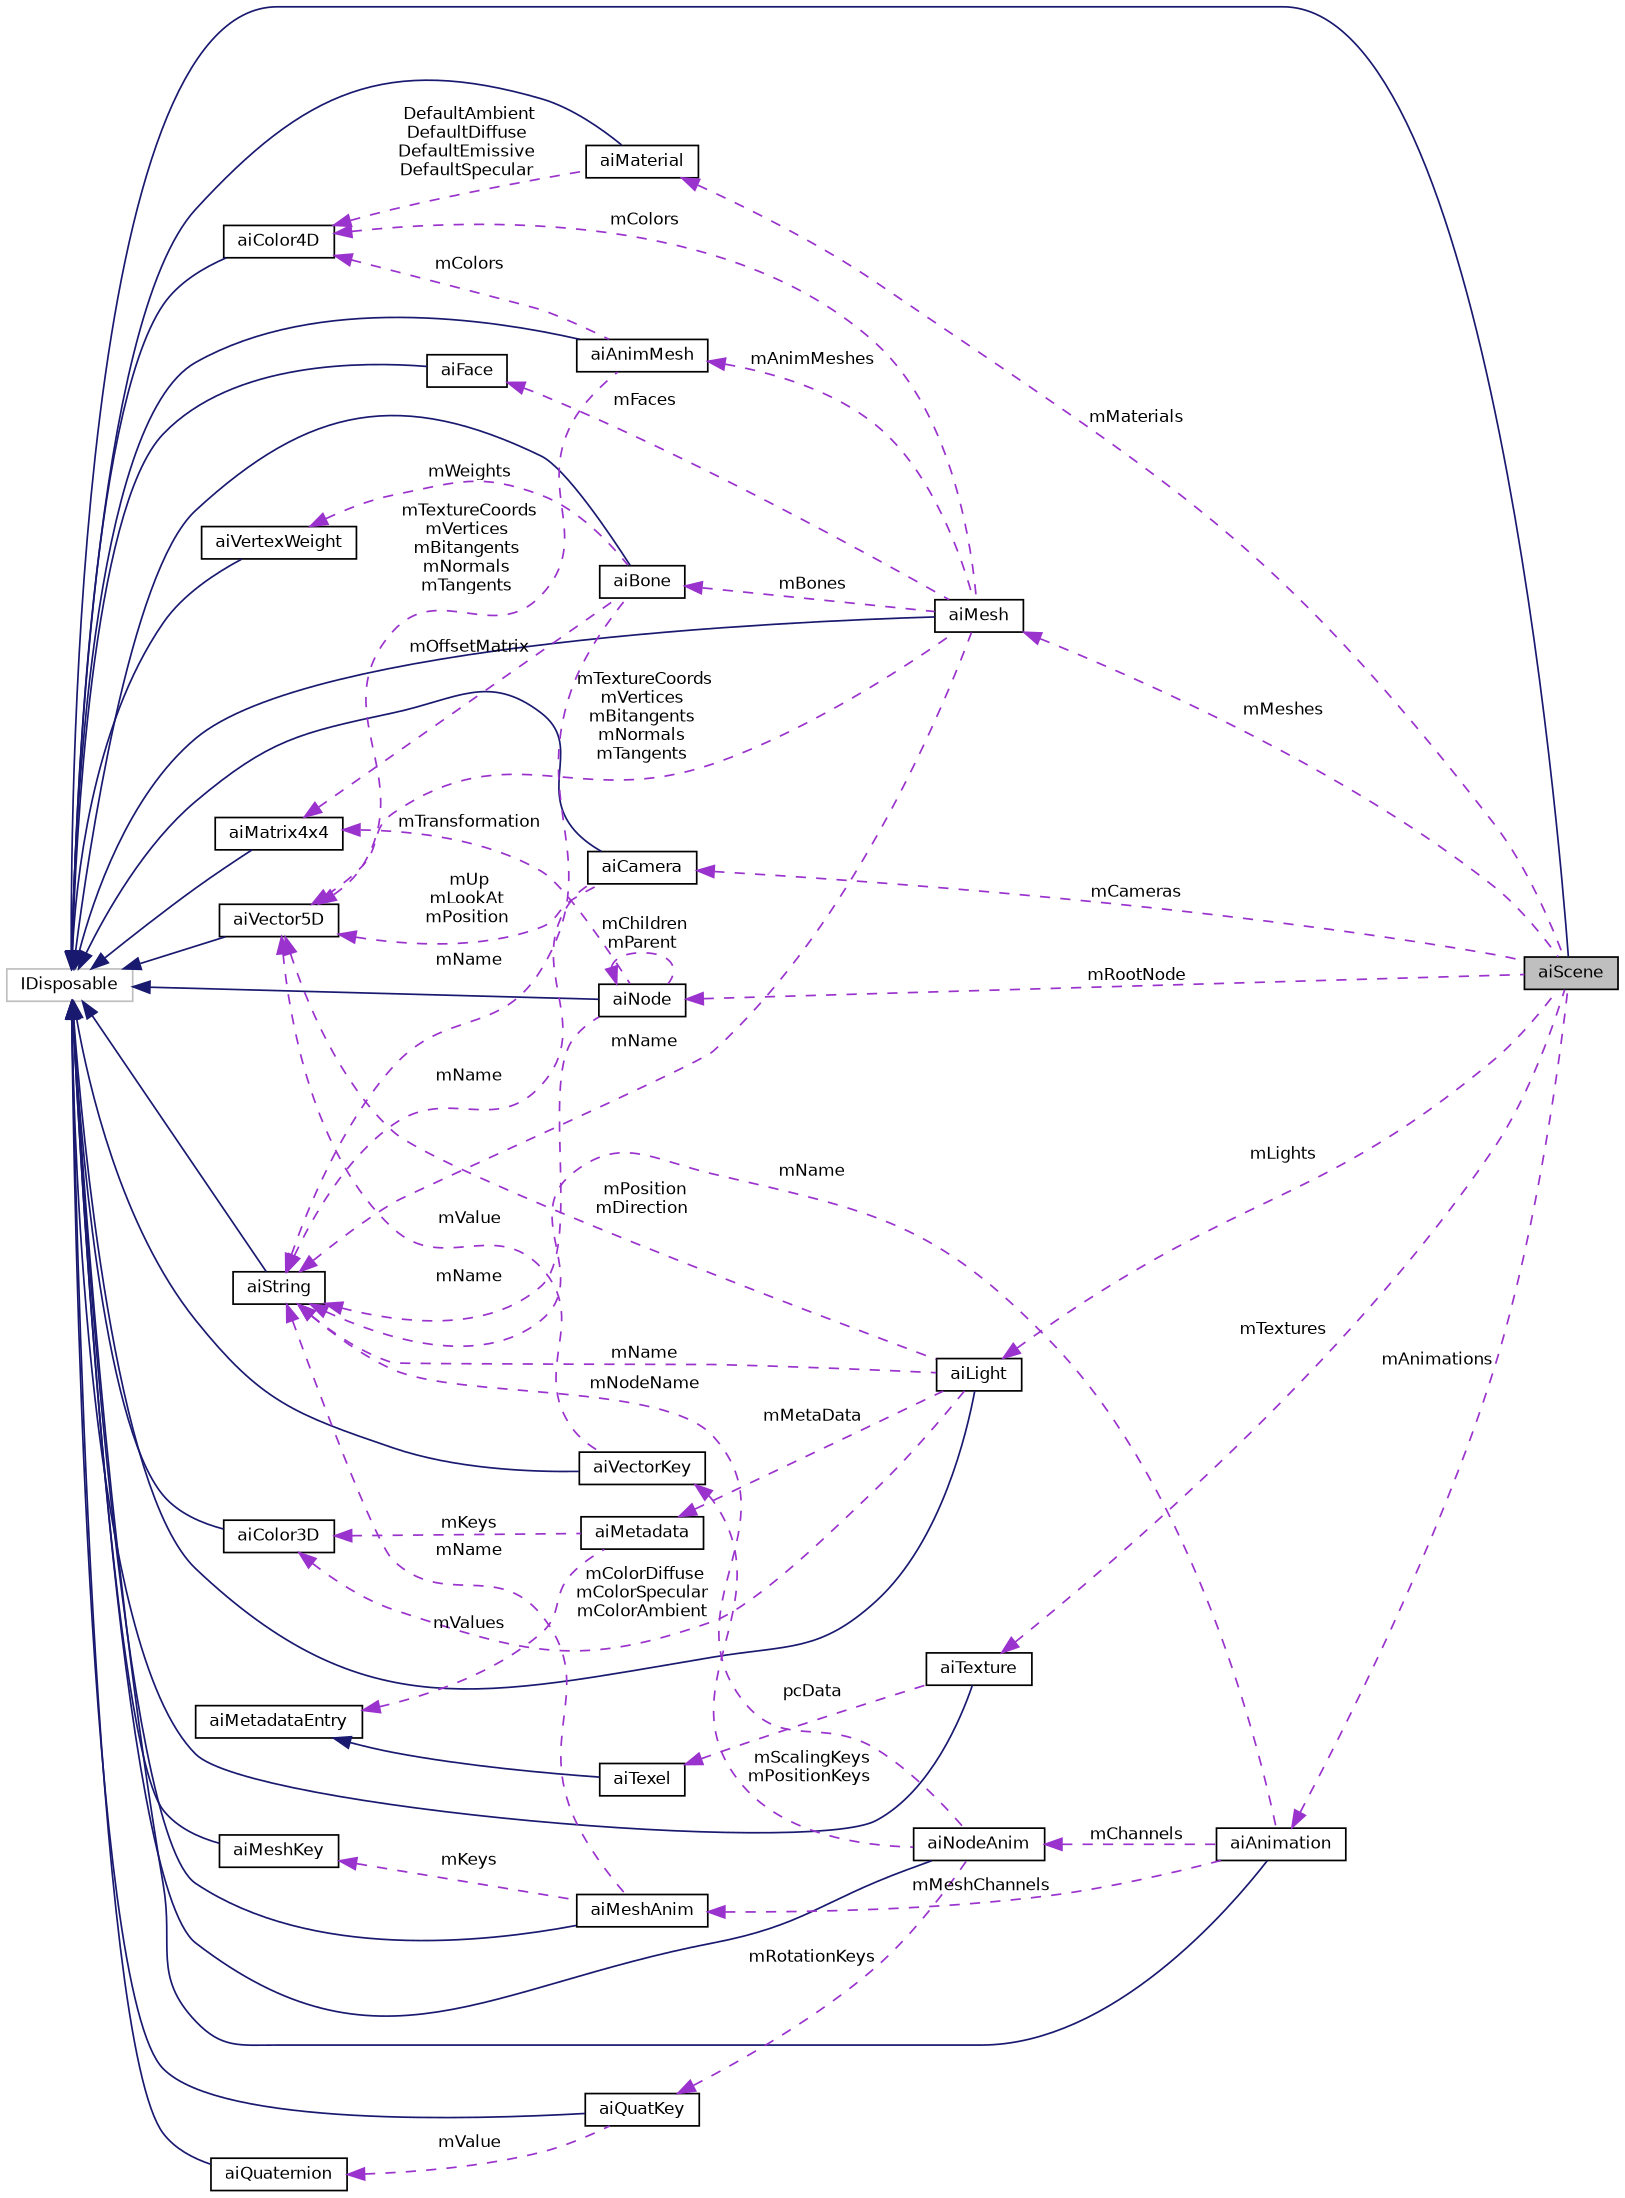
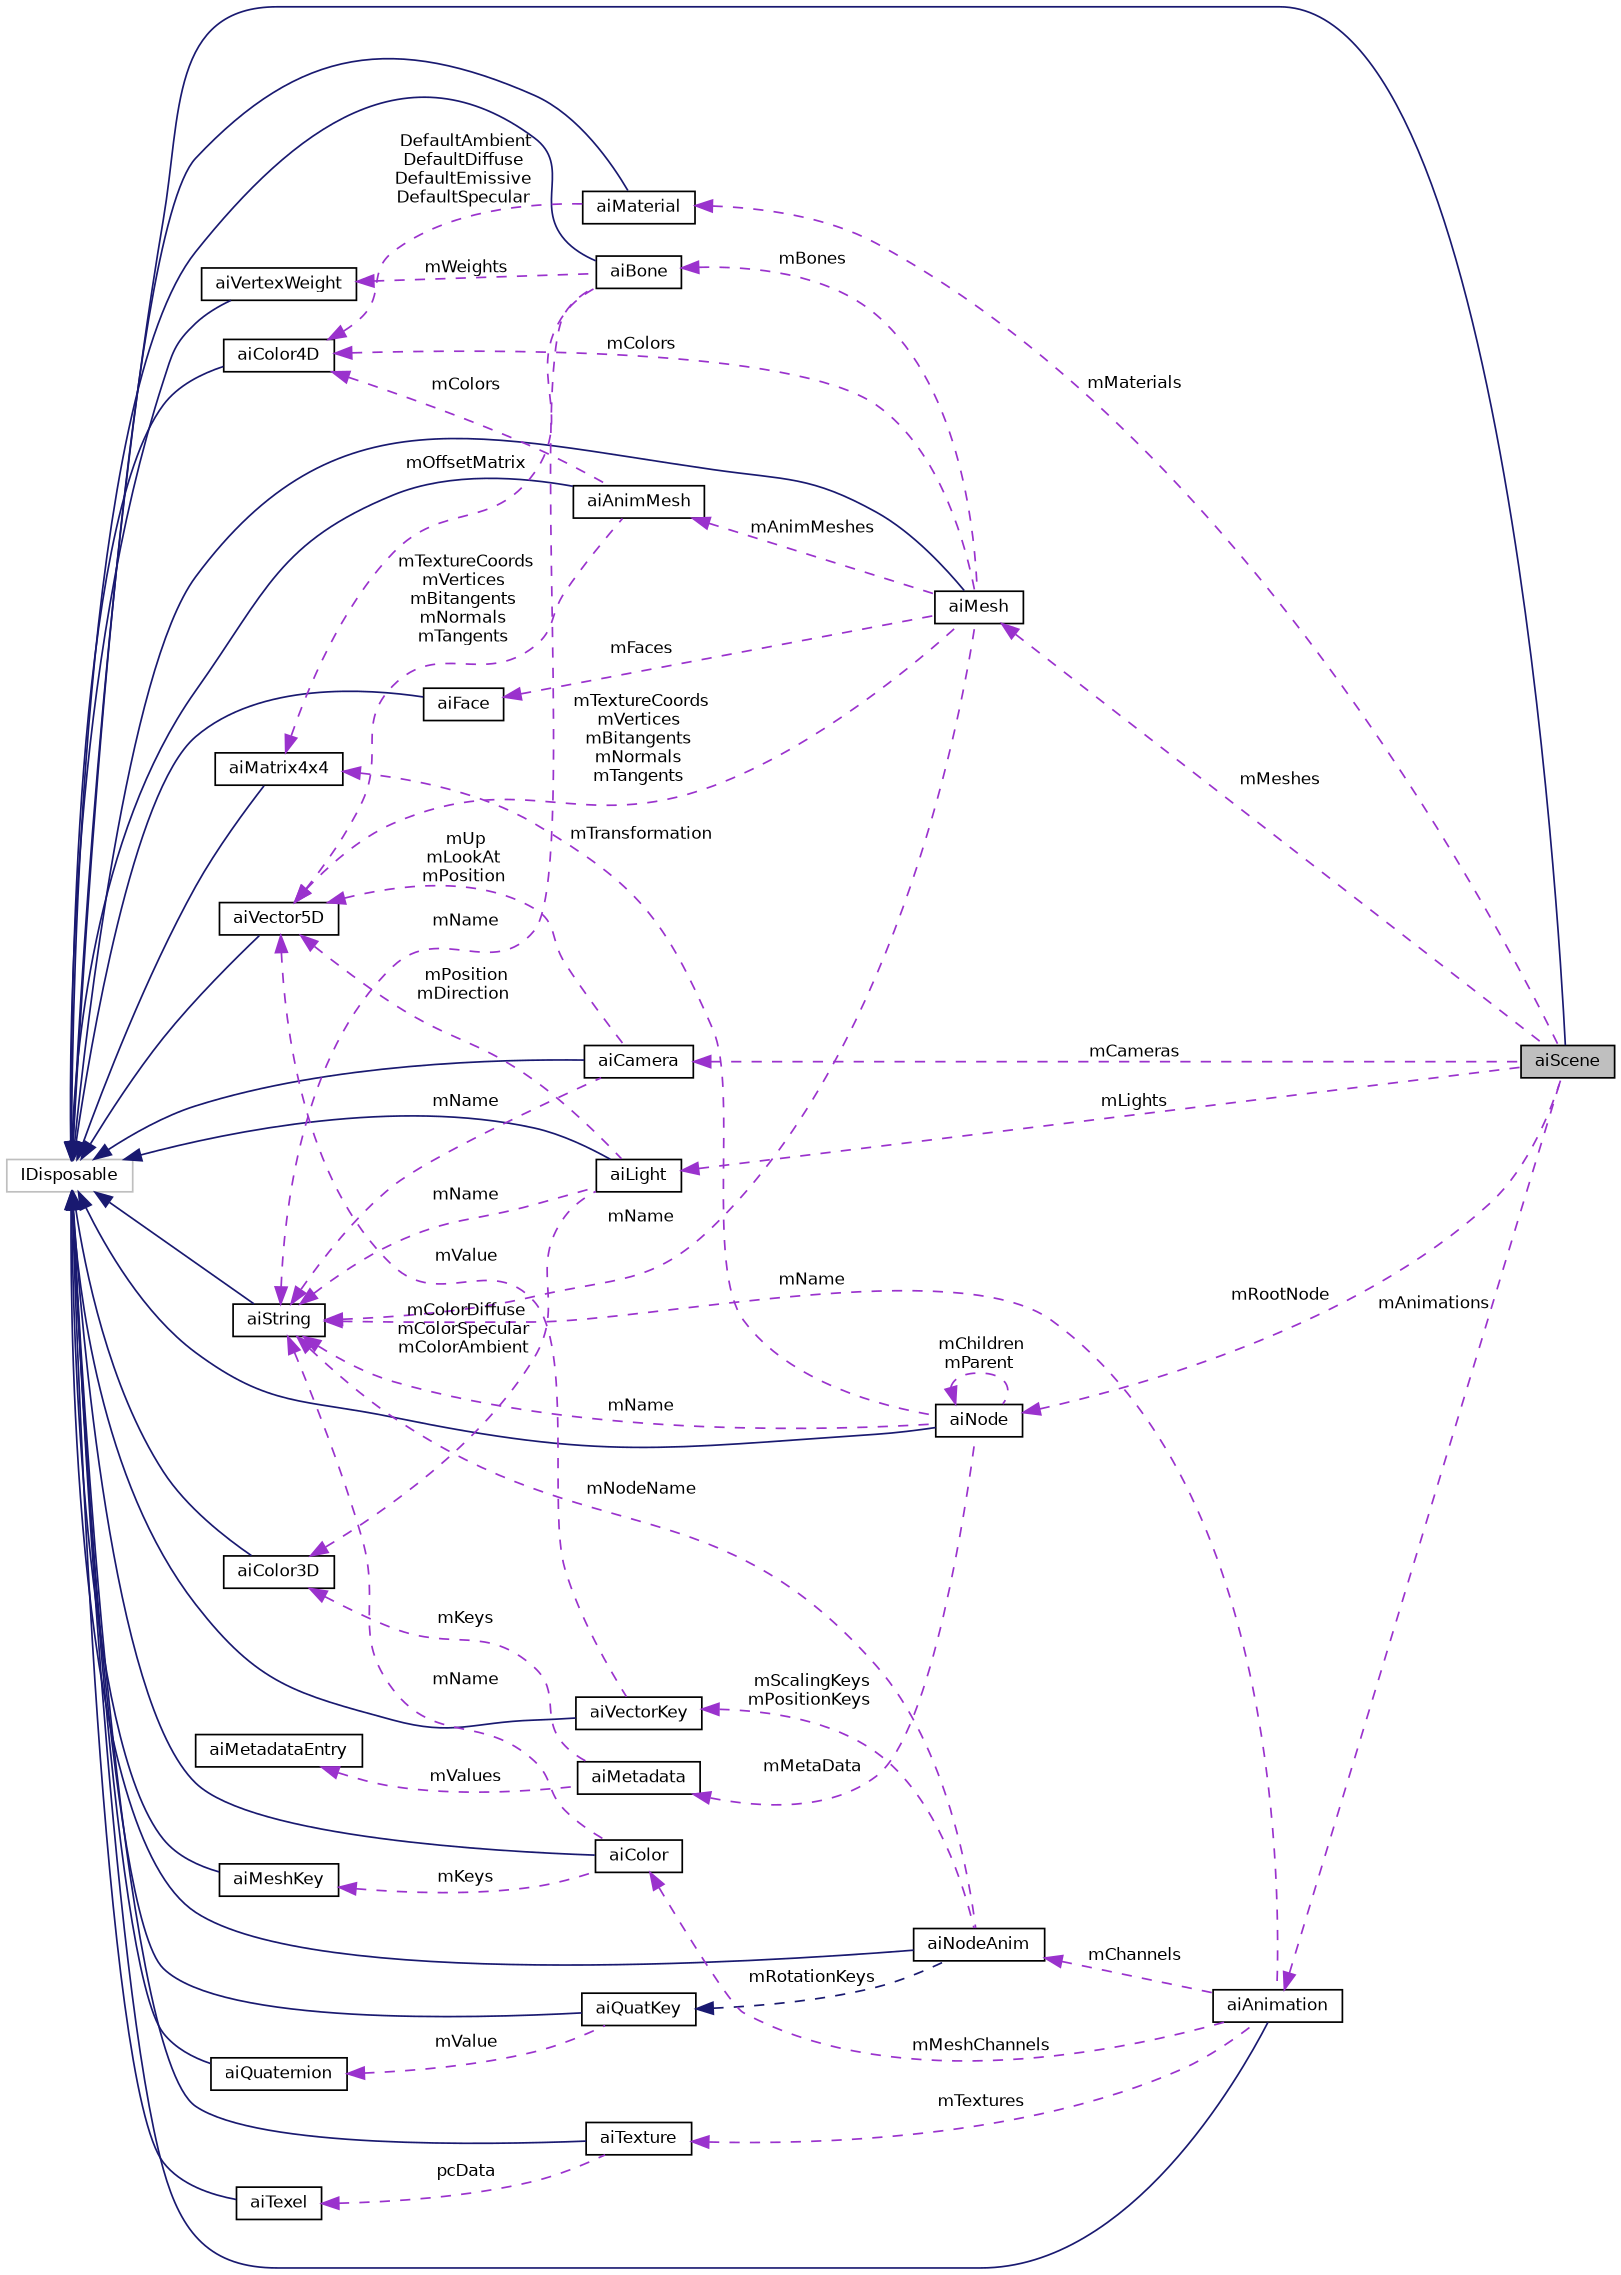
  digraph {
    rankdir=LR
    node [color=black fillcolor=white fontname=Helvetica fontsize=10 shape=record style=filled]
    edge [color=darkorchid3 dir=back fontname=Helvetica fontsize=10 labelfontname=Helvetica labelfontsize=10 style=dashed]
    n1 [fillcolor=grey75 fontcolor=black height=0.2 label=aiScene width=0.4]
    n2 [color=grey75 height=0.2 label=IDisposable width=0.4]
    n3 [height=0.2 label=aiMaterial width=0.4]
    n4 [height=0.2 label=aiColor4D width=0.4]
    n5 [height=0.2 label=aiMesh width=0.4]
    n6 [height=0.2 label=aiAnimMesh width=0.4]
    n7 [height=0.2 label=aiVector5D width=0.4]
    n8 [height=0.2 label=aiFace width=0.4]
    n9 [height=0.2 label=aiString width=0.4]
    n10 [height=0.2 label=aiBone width=0.4]
    n11 [height=0.2 label=aiVertexWeight width=0.4]
    n12 [height=0.2 label=aiMatrix4x4 width=0.4]
    n13 [height=0.2 label=aiCamera width=0.4]
    n14 [height=0.2 label=aiLight width=0.4]
    n15 [height=0.2 label=aiColor3D width=0.4]
    n16 [height=0.2 label=aiAnimation width=0.4]
    n17 [height=0.2 label=aiNodeAnim width=0.4]
    n18 [height=0.2 label=aiQuatKey width=0.4]
    n19 [height=0.2 label=aiQuaternion width=0.4]
    n20 [height=0.2 label=aiVectorKey width=0.4]
-   n21 [height=0.2 label=aiMeshAnim width=0.4]
+   n21 [height=0.2 label=aiColor width=0.4]
    n22 [height=0.2 label=aiMeshKey width=0.4]
    n23 [height=0.2 label=aiNode width=0.4]
    n24 [height=0.2 label=aiTexture width=0.4]
    n25 [height=0.2 label=aiTexel width=0.4]
    n26 [height=0.2 label=aiMetadata width=0.4]
    n27 [height=0.2 label=aiMetadataEntry width=0.4]
    n2 -> n1 [color=midnightblue style=solid]
    n2 -> n3 [color=midnightblue style=solid]
    n2 -> n4 [color=midnightblue style=solid]
    n2 -> n5 [color=midnightblue style=solid]
    n2 -> n6 [color=midnightblue style=solid]
    n2 -> n7 [color=midnightblue style=solid]
    n2 -> n8 [color=midnightblue style=solid]
    n2 -> n9 [color=midnightblue style=solid]
    n2 -> n10 [color=midnightblue style=solid]
    n2 -> n11 [color=midnightblue style=solid]
    n2 -> n12 [color=midnightblue style=solid]
    n2 -> n13 [color=midnightblue style=solid]
    n2 -> n14 [color=midnightblue style=solid]
    n2 -> n15 [color=midnightblue style=solid]
    n2 -> n16 [color=midnightblue style=solid]
    n2 -> n17 [color=midnightblue style=solid]
    n2 -> n18 [color=midnightblue style=solid]
    n2 -> n19 [color=midnightblue style=solid]
    n2 -> n20 [color=midnightblue style=solid]
    n2 -> n21 [color=midnightblue style=solid]
    n2 -> n22 [color=midnightblue style=solid]
    n2 -> n23 [color=midnightblue style=solid]
    n2 -> n24 [color=midnightblue style=solid]
-   n27 -> n25 [color=midnightblue style=solid]
+   n2 -> n25 [color=midnightblue style=solid]
    n3 -> n1 [label=" mMaterials"]
    n4 -> n3 [label=" DefaultAmbient\nDefaultDiffuse\nDefaultEmissive\nDefaultSpecular"]
    n4 -> n5 [label=" mColors"]
    n4 -> n6 [label=" mColors"]
    n5 -> n1 [label=" mMeshes"]
    n6 -> n5 [label=" mAnimMeshes"]
    n7 -> n5 [label=" mTextureCoords\nmVertices\nmBitangents\nmNormals\nmTangents"]
    n7 -> n6 [label=" mTextureCoords\nmVertices\nmBitangents\nmNormals\nmTangents"]
    n7 -> n13 [label=" mUp\nmLookAt\nmPosition"]
    n7 -> n14 [label=" mPosition\nmDirection"]
    n7 -> n20 [label=" mValue"]
    n8 -> n5 [label=" mFaces"]
    n9 -> n5 [label=" mName"]
    n9 -> n10 [label=" mName"]
    n9 -> n13 [label=" mName"]
    n9 -> n14 [label=" mName"]
    n9 -> n16 [label=" mName"]
    n9 -> n17 [label=" mNodeName"]
    n9 -> n21 [label=" mName"]
    n9 -> n23 [label=" mName"]
    n10 -> n5 [label=" mBones"]
    n11 -> n10 [label=" mWeights"]
    n12 -> n10 [label=" mOffsetMatrix"]
    n12 -> n23 [label=" mTransformation"]
    n13 -> n1 [label=" mCameras"]
    n14 -> n1 [label=" mLights"]
    n15 -> n14 [label=" mColorDiffuse\nmColorSpecular\nmColorAmbient"]
    n15 -> n26 [label=" mKeys"]
    n16 -> n1 [label=" mAnimations"]
    n17 -> n16 [label=" mChannels"]
-   n18 -> n17 [label=" mRotationKeys"]
+   n18 -> n17 [color=midnightblue label=" mRotationKeys"]
    n19 -> n18 [label=" mValue"]
    n20 -> n17 [label=" mScalingKeys\nmPositionKeys"]
    n21 -> n16 [label=" mMeshChannels"]
    n22 -> n21 [label=" mKeys"]
    n23 -> n1 [label=" mRootNode"]
    n23 -> n23 [label=" mChildren\nmParent"]
-   n24 -> n1 [label=" mTextures"]
+   n24 -> n16 [label=" mTextures"]
    n25 -> n24 [label=" pcData"]
-   n26 -> n14 [label=" mMetaData"]
+   n26 -> n23 [label=" mMetaData"]
    n27 -> n26 [label=" mValues"]
  }
